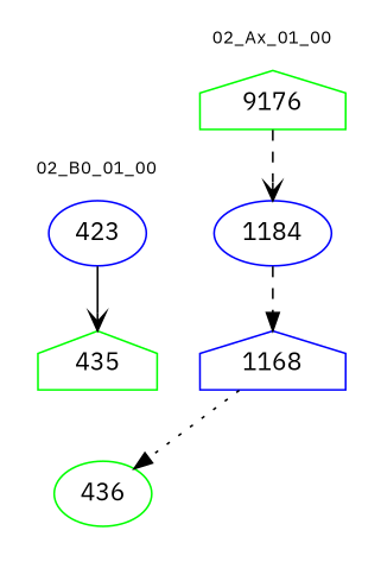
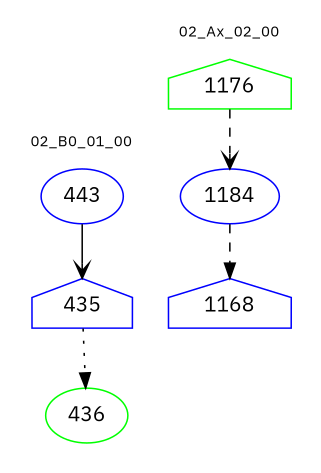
  digraph {
    fontname="IBM Plex Sans"
    node [color=blue fontname="IBM Plex Sans" shape=ellipse]
    edge [arrowhead=normal color=black fontname="IBM Plex Sans" style=dashed]
    n1 [label=1184]
    n2 [label=1168 shape=house]
-   n3 [color=green label=9176 shape=house]
-   n4 [color=green label=435 shape=house]
+   n3 [color=green label=1176 shape=house]
+   n4 [label=435 shape=house]
    n5 [color=green label=436]
-   n6 [label=423]
+   n6 [label=443]
    subgraph cluster_1 {
      color=white
      fontsize=10
-     label="02_Ax_01_00"
+     label="02_Ax_02_00"
      n1
      n2
      n3
    }
    subgraph cluster_2 {
      color=white
      fontsize=10
      label="02_B0_01_00"
      n4
      n5
      n6
    }
    n1 -> n2
    n3 -> n1 [arrowhead=vee]
-   n2 -> n5 [style=dotted]
+   n4 -> n5 [style=dotted]
    n6 -> n4 [arrowhead=vee style=solid]
  }
